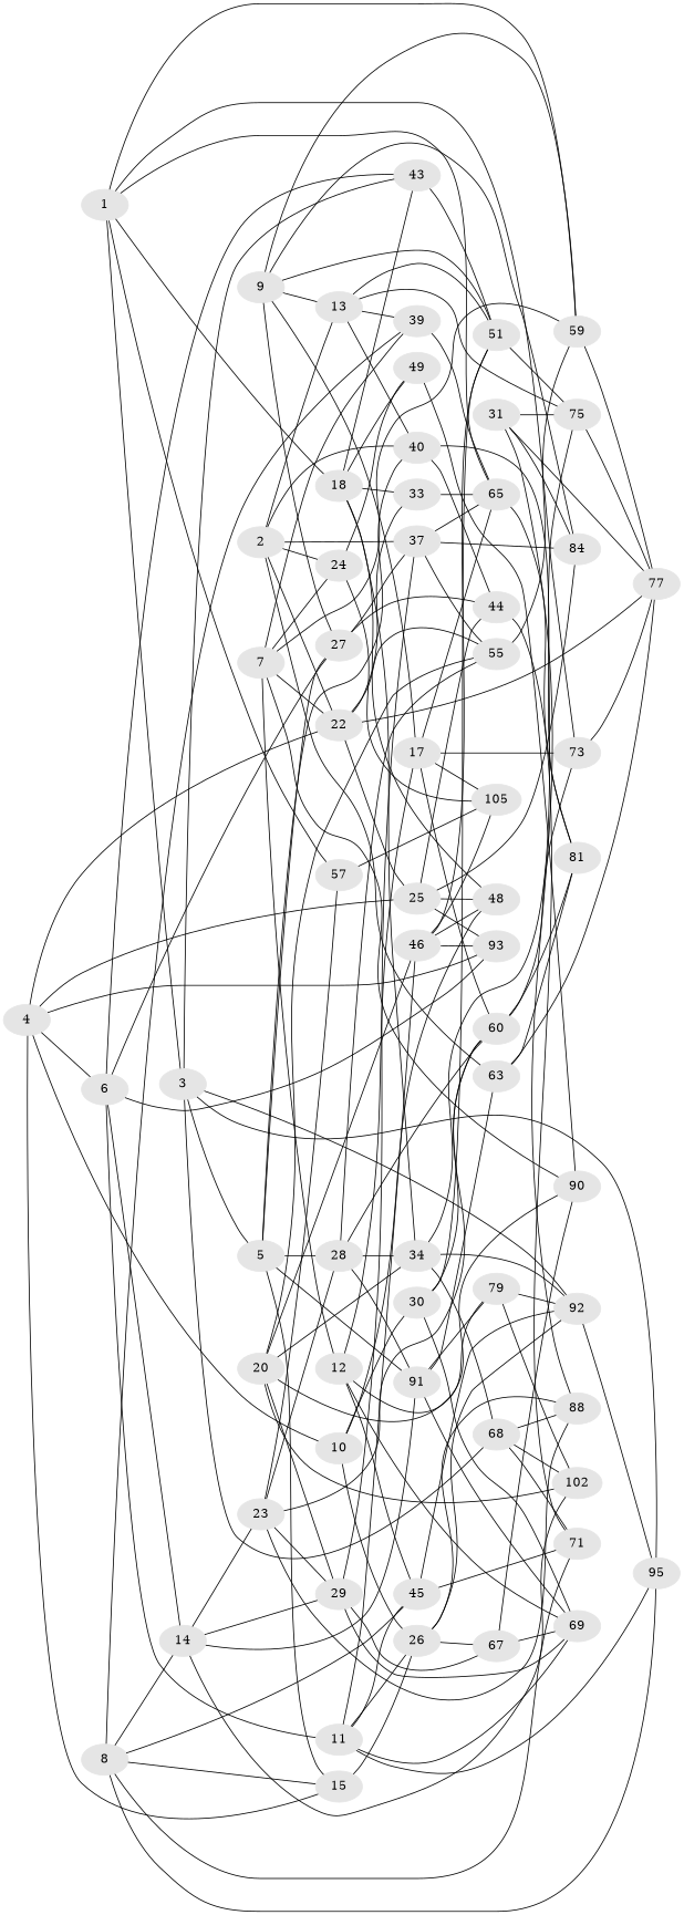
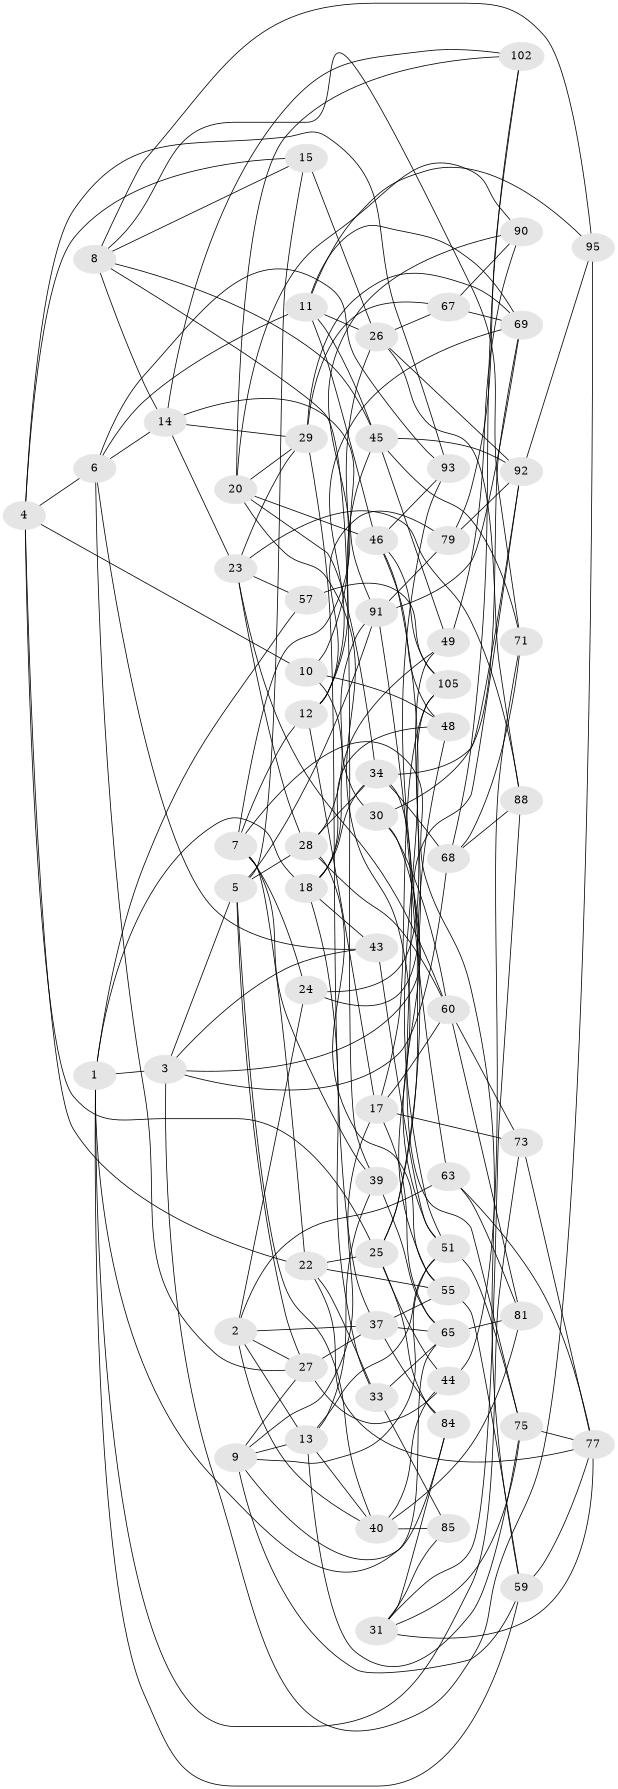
  graph {
    rankdir=LR
    node [color=gray90 style=filled]
    1 [super="+98"]
    3 [super="+66"]
    18 [super="+104"]
    57
    59 [super="+94"]
    65 [super="+70"]
    73
    5 [super="+58"]
    43
    68 [super="+74"]
    92 [super="+99"]
    95
    48
    33
    34 [super="+50"]
    49
    105
    77 [super="+83"]
    81
    2 [super="+106"]
    13 [super="+21"]
    24
    27 [super="+107"]
    37 [super="+52"]
    40 [super="+42"]
    63
    39
    51 [super="+56"]
    75 [super="+100"]
    44
    84
    n32 [label=55 super="+86"]
+   85
    15
    28 [super="+61"]
    n36 [label=91 super="+103"]
    71
    102
    88
    4 [super="+19"]
    6 [super="+62"]
    10 [super="+87"]
    22 [super="+101"]
    25 [super="+82"]
    93
    11 [super="+12"]
    14 [super="+38"]
    26 [super="+47"]
    30
    60 [super="+91"]
    69 [super="+97"]
    79
    45 [super="+72"]
    46 [super="+96"]
    23 [super="+78"]
    29 [super="+76"]
    7 [super="+55"]
    n58 [label=12 super="+89"]
    90
    17 [super="+35"]
    8 [super="+80"]
    9 [super="+54"]
    67
    20 [super="+31"]
    n65 [label=31 super="+64"]
    1 -- 3
    1 -- 18
    1 -- 57
    1 -- 59
    1 -- 65
    1 -- 73
    3 -- 5
    3 -- 43
    3 -- 68
    3 -- 92
    3 -- 95
    18 -- 43
    18 -- 48
    18 -- 33
    18 -- 34
    18 -- 49
    57 -- 105
    59 -- 77
    65 -- 81
    73 -- 77
    5 -- 27
    5 -- 40
    5 -- 15
    5 -- 28
    5 -- n36
    43 -- 51
    68 -- 71
    68 -- 102
    68 -- 88
    92 -- 95
    33 -- 65
+   33 -- 85
    34 -- 68
    34 -- 92
    34 -- 75
    49 -- 90
    2 -- 13
    2 -- 24
-   2 -- 22
+   2 -- 27
    2 -- 37
    2 -- 40
    2 -- 63
    13 -- 40
    13 -- 39
    13 -- 51
    13 -- 75
    24 -- 49
    24 -- 105
    27 -- 37
    27 -- 44
    37 -- 65
    37 -- 84
    37 -- n32
    40 -- 81
    40 -- 44
+   40 -- 85
    63 -- 77
    63 -- 81
    39 -- 65
    51 -- 75
    75 -- 77
    44 -- 71
    n32 -- 59 [weight=2]
    15 -- 26
    28 -- 34
    28 -- n32
    28 -- n36
    28 -- 60
    n36 -- 63
    n36 -- 69
    n36 -- 79
    4 -- 15
    4 -- 6
    4 -- 10
    4 -- 22
    4 -- 25
    4 -- 93
    6 -- 43
    6 -- 27
    6 -- 93
    6 -- 11
    6 -- 14
    10 -- 48
    10 -- 26
    10 -- 30
    22 -- 33
    22 -- 77
    22 -- n32
    22 -- 25
    25 -- 48
    25 -- 44
    25 -- 84
    25 -- 93
    11 -- 95
    11 -- 26
    11 -- 69
    11 -- 45
    11 -- 46
    14 -- n36
    14 -- 102
    14 -- 23
    14 -- 29
    26 -- 92
    26 -- 88
    26 -- 67
    30 -- 51
    30 -- 60
    30 -- 69
    60 -- 73
    60 -- 81
    79 -- 92
    79 -- 102
    45 -- 92
+   45 -- 49
    45 -- 71
    46 -- 48
    46 -- 105
    46 -- 51
    46 -- 93
    23 -- 57
    23 -- 28
    23 -- 88
    23 -- 60
    23 -- 29
    29 -- 37
    29 -- 69
    29 -- 67
    7 -- 59
    7 -- 24
    7 -- 39
    7 -- 22
    7 -- n58
    7 -- 90
    n58 -- 69
    n58 -- 79
    n58 -- 45
    n58 -- 17
    17 -- 65
    17 -- 73
    17 -- 105
    17 -- 60
    8 -- 95
    8 -- 39
    8 -- 15
    8 -- 71
    8 -- 14
    8 -- 45
    9 -- 59
    9 -- 13
    9 -- 27
    9 -- 51
    9 -- 84
    9 -- 17
    67 -- 69
    67 -- 90
    20 -- 34
    20 -- n32
    20 -- 102
    20 -- 46
    20 -- 29
    20 -- 90
    n65 -- 77
    n65 -- 75 [weight=2]
    n65 -- 84
+   n65 -- 85
    n65 -- 88
  }
